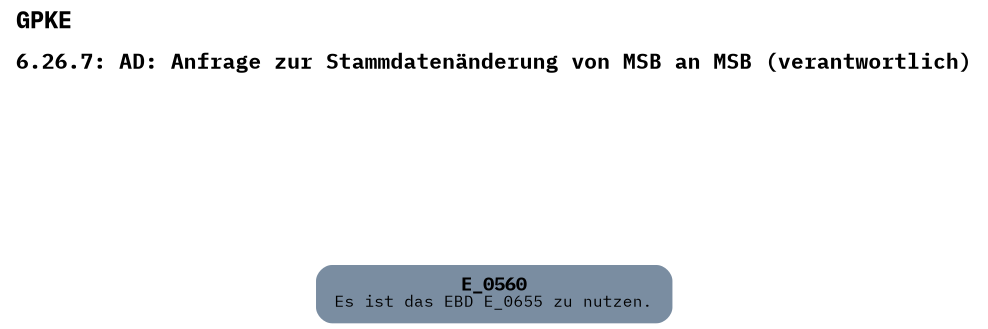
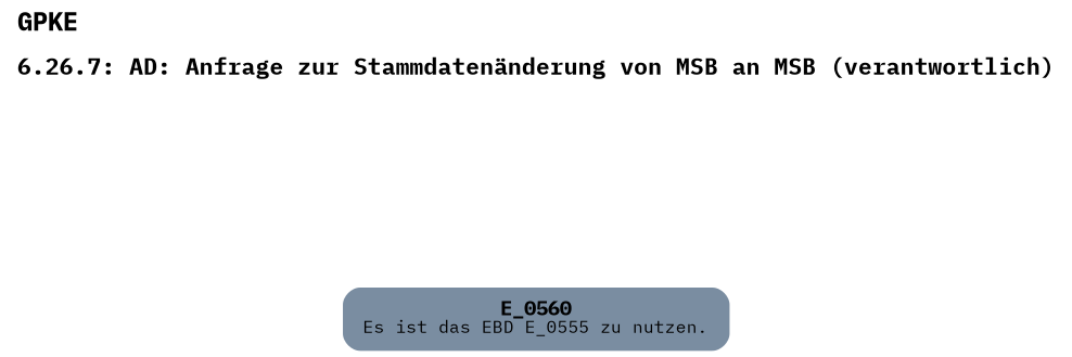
  digraph {
    concentrate=true
    fontname="IBM Plex Mono"
    label=<<B><FONT POINT-SIZE="18">GPKE</FONT></B><BR align="left"/><BR/><B><FONT POINT-SIZE="16">6.26.7: AD: Anfrage zur Stammdatenänderung von MSB an MSB (verantwortlich)</FONT></B><BR align="left"/><BR/><BR/><BR/>>
    labelloc=t
    pack=true
    packmode=array
    rankdir=TB
-   n1 [fillcolor="#7a8da1" fontname="IBM Plex Mono" label=<<B>E_0560</B><BR align="center"/><FONT point-size="12">Es ist das EBD E_0655 zu nutzen.</FONT><BR align="center"/>> margin="0.2,0.12" penwidth=0.0 shape=box style="filled,rounded"]
+   n1 [fillcolor="#7a8da1" fontname="IBM Plex Mono" label=<<B>E_0560</B><BR align="center"/><FONT point-size="12">Es ist das EBD E_0555 zu nutzen.</FONT><BR align="center"/>> margin="0.2,0.12" penwidth=0.0 shape=box style="filled,rounded"]
  }
